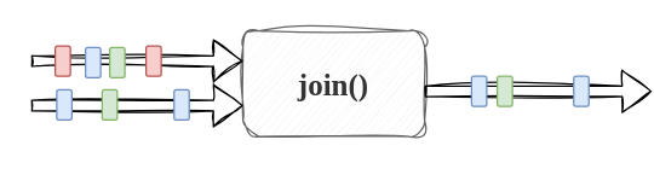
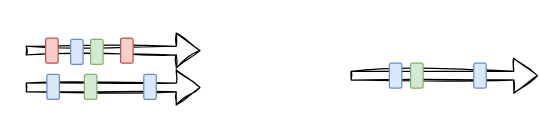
  <mxCell id="0" />
  <mxCell id="1" parent="0" />
- <mxCell id="2" value="join()" style="rounded=1;whiteSpace=wrap;html=1;sketch=1;hachureGap=4;jiggle=2;curveFitting=1;fontFamily=Architects Daughter;fontSource=https%3A%2F%2Ffonts.googleapis.com%2Fcss%3Ffamily%3DArchitects%2BDaughter;fontSize=20;fillColor=#f5f5f5;strokeColor=#666666;fontStyle=1;fontColor=#333333;" vertex="1" parent="1"><mxGeometry x="160" y="20" width="120" height="70" as="geometry" /></mxCell>
  <mxCell id="3" value="" style="group" vertex="1" connectable="0" parent="1"><mxGeometry x="280" y="50" width="108.5" height="20" as="geometry" /></mxCell>
  <mxCell id="4" value="" style="shape=flexArrow;endArrow=classic;html=1;rounded=0;sketch=1;hachureGap=4;jiggle=2;curveFitting=1;fontFamily=Architects Daughter;fontSource=https%3A%2F%2Ffonts.googleapis.com%2Fcss%3Ffamily%3DArchitects%2BDaughter;fontSize=16;width=7;" edge="1" parent="3"><mxGeometry width="50" height="50" relative="1" as="geometry"><mxPoint y="10" as="sourcePoint" /><mxPoint x="150" y="10" as="targetPoint" /></mxGeometry></mxCell>
  <mxCell id="5" value="" style="group" vertex="1" connectable="0" parent="3"><mxGeometry x="20" width="88.5" height="20" as="geometry" /></mxCell>
  <mxCell id="6" value="" style="rounded=1;whiteSpace=wrap;html=1;hachureGap=4;fontFamily=Architects Daughter;fontSource=https%3A%2F%2Ffonts.googleapis.com%2Fcss%3Ffamily%3DArchitects%2BDaughter;fontSize=20;fillColor=#dae8fc;strokeColor=#6c8ebf;" vertex="1" parent="5"><mxGeometry x="11" width="10" height="20" as="geometry" /></mxCell>
  <mxCell id="7" value="" style="rounded=1;whiteSpace=wrap;html=1;hachureGap=4;fontFamily=Architects Daughter;fontSource=https%3A%2F%2Ffonts.googleapis.com%2Fcss%3Ffamily%3DArchitects%2BDaughter;fontSize=20;fillColor=#dae8fc;strokeColor=#6c8ebf;" vertex="1" parent="5"><mxGeometry x="78.5" width="10" height="20" as="geometry" /></mxCell>
  <mxCell id="8" value="" style="group" vertex="1" connectable="0" parent="1"><mxGeometry x="20" y="30" width="140" height="49" as="geometry" /></mxCell>
  <mxCell id="9" value="" style="shape=flexArrow;endArrow=classic;html=1;rounded=0;sketch=1;hachureGap=4;jiggle=2;curveFitting=1;fontFamily=Architects Daughter;fontSource=https%3A%2F%2Ffonts.googleapis.com%2Fcss%3Ffamily%3DArchitects%2BDaughter;fontSize=16;entryX=0;entryY=0.5;entryDx=0;entryDy=0;width=7;" edge="1" parent="8"><mxGeometry width="50" height="50" relative="1" as="geometry"><mxPoint y="10" as="sourcePoint" /><mxPoint x="140" y="10" as="targetPoint" /></mxGeometry></mxCell>
  <mxCell id="10" value="" style="shape=flexArrow;endArrow=classic;html=1;rounded=0;sketch=1;hachureGap=4;jiggle=2;curveFitting=1;fontFamily=Architects Daughter;fontSource=https%3A%2F%2Ffonts.googleapis.com%2Fcss%3Ffamily%3DArchitects%2BDaughter;fontSize=16;entryX=0;entryY=0.5;entryDx=0;entryDy=0;width=7;" edge="1" parent="8"><mxGeometry width="50" height="50" relative="1" as="geometry"><mxPoint y="39.5" as="sourcePoint" /><mxPoint x="140" y="39.5" as="targetPoint" /></mxGeometry></mxCell>
  <mxCell id="11" value="" style="group" vertex="1" connectable="0" parent="8"><mxGeometry x="16" y="29" width="88.5" height="20" as="geometry" /></mxCell>
  <mxCell id="12" value="" style="rounded=1;whiteSpace=wrap;html=1;hachureGap=4;fontFamily=Architects Daughter;fontSource=https%3A%2F%2Ffonts.googleapis.com%2Fcss%3Ffamily%3DArchitects%2BDaughter;fontSize=20;fillColor=#dae8fc;strokeColor=#6c8ebf;" vertex="1" parent="11"><mxGeometry x="20" y="-28" width="10" height="20" as="geometry" /></mxCell>
  <mxCell id="13" value="" style="rounded=1;whiteSpace=wrap;html=1;hachureGap=4;fontFamily=Architects Daughter;fontSource=https%3A%2F%2Ffonts.googleapis.com%2Fcss%3Ffamily%3DArchitects%2BDaughter;fontSize=20;fillColor=#dae8fc;strokeColor=#6c8ebf;" vertex="1" parent="11"><mxGeometry x="1" width="10" height="20" as="geometry" /></mxCell>
  <mxCell id="14" value="" style="rounded=1;whiteSpace=wrap;html=1;hachureGap=4;fontFamily=Architects Daughter;fontSource=https%3A%2F%2Ffonts.googleapis.com%2Fcss%3Ffamily%3DArchitects%2BDaughter;fontSize=20;fillColor=#dae8fc;strokeColor=#6c8ebf;" vertex="1" parent="11"><mxGeometry x="78.5" width="10" height="20" as="geometry" /></mxCell>
  <mxCell id="15" value="" style="group" vertex="1" connectable="0" parent="8"><mxGeometry x="16" width="88.5" height="20" as="geometry" /></mxCell>
  <mxCell id="16" value="" style="rounded=1;whiteSpace=wrap;html=1;hachureGap=4;fontFamily=Architects Daughter;fontSource=https%3A%2F%2Ffonts.googleapis.com%2Fcss%3Ffamily%3DArchitects%2BDaughter;fontSize=20;fillColor=#f8cecc;strokeColor=#b85450;" vertex="1" parent="15"><mxGeometry x="60" width="10" height="20" as="geometry" /></mxCell>
  <mxCell id="17" value="" style="rounded=1;whiteSpace=wrap;html=1;hachureGap=4;fontFamily=Architects Daughter;fontSource=https%3A%2F%2Ffonts.googleapis.com%2Fcss%3Ffamily%3DArchitects%2BDaughter;fontSize=20;fillColor=#f8cecc;strokeColor=#b85450;" vertex="1" parent="15"><mxGeometry width="10" height="20" as="geometry" /></mxCell>
  <mxCell id="18" value="" style="rounded=1;whiteSpace=wrap;html=1;hachureGap=4;fontFamily=Architects Daughter;fontSource=https%3A%2F%2Ffonts.googleapis.com%2Fcss%3Ffamily%3DArchitects%2BDaughter;fontSize=20;fillColor=#d5e8d4;strokeColor=#82b366;" vertex="1" parent="1"><mxGeometry x="67" y="59" width="10" height="20" as="geometry" /></mxCell>
  <mxCell id="19" value="" style="rounded=1;whiteSpace=wrap;html=1;hachureGap=4;fontFamily=Architects Daughter;fontSource=https%3A%2F%2Ffonts.googleapis.com%2Fcss%3Ffamily%3DArchitects%2BDaughter;fontSize=20;fillColor=#d5e8d4;strokeColor=#82b366;" vertex="1" parent="1"><mxGeometry x="72" y="31" width="10" height="20" as="geometry" /></mxCell>
  <mxCell id="20" value="" style="rounded=1;whiteSpace=wrap;html=1;hachureGap=4;fontFamily=Architects Daughter;fontSource=https%3A%2F%2Ffonts.googleapis.com%2Fcss%3Ffamily%3DArchitects%2BDaughter;fontSize=20;fillColor=#d5e8d4;strokeColor=#82b366;" vertex="1" parent="1"><mxGeometry x="328" y="50" width="10" height="20" as="geometry" /></mxCell>
